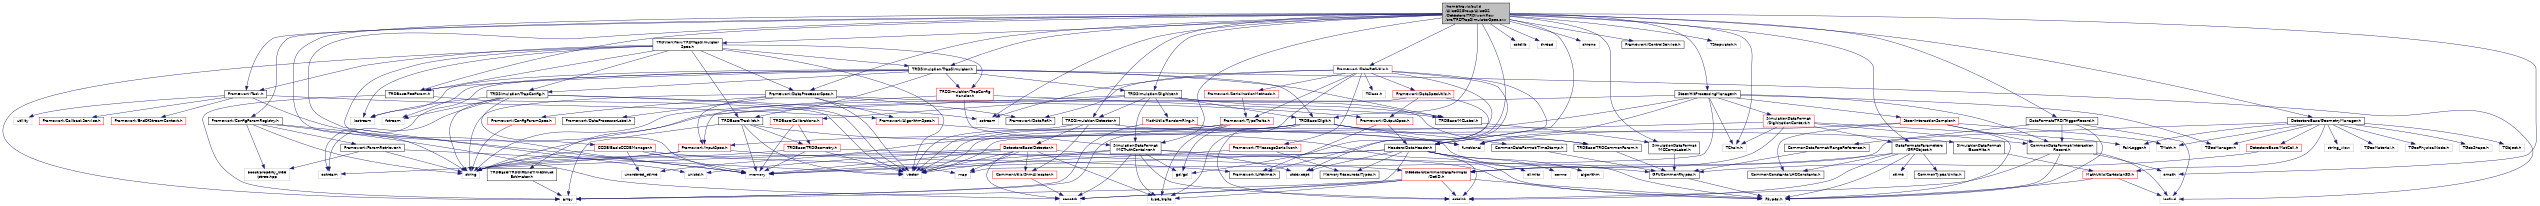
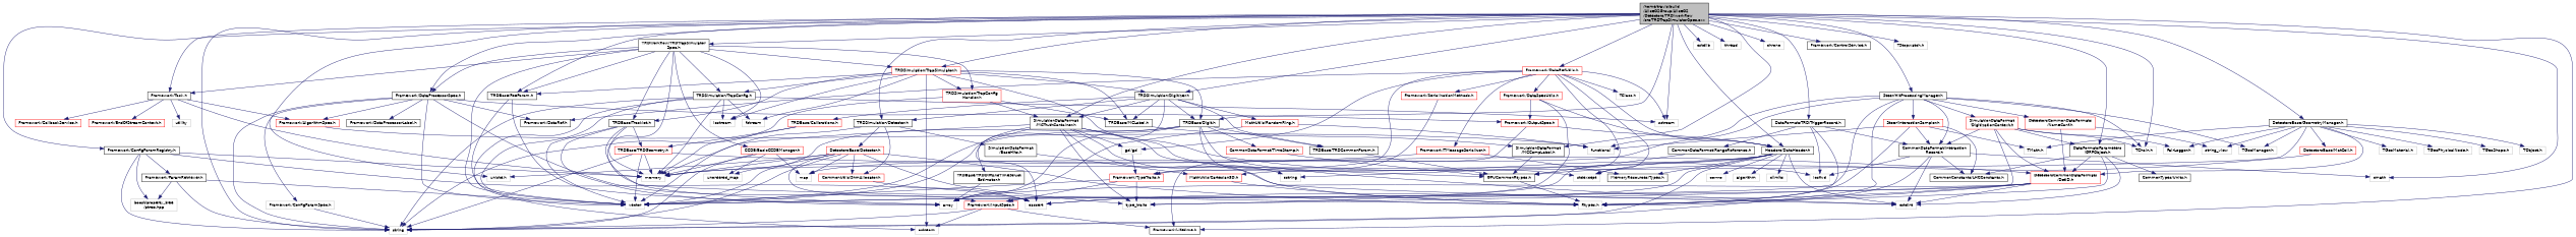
  digraph {
    node [color=grey75 fontname=Helvetica fontsize=10 shape=record]
    edge [color=midnightblue fontname=Helvetica fontsize=10 labelfontname=Helvetica labelfontsize=10 style=solid]
    n1 [color=black fillcolor=grey75 fontcolor=black height=0.2 label="/home/travis/build\l/AliceO2Group/AliceO2\l/Detectors/TRD/workflow\l/src/TRDTrapSimulatorSpec.cxx" style=filled width=0.4]
    n2 [color=black height=0.2 label="TRDWorkflow/TRDTrapSimulator\lSpec.h" width=0.4]
    n3 [color=black height=0.2 label="Framework/DataProcessorSpec.h" width=0.4]
    n4 [height=0.2 label=string width=0.4]
    n5 [color=black height=0.2 label="Framework/Lifetime.h" width=0.4]
    n6 [color=black height=0.2 label="Headers/DataHeader.h" width=0.4]
    n7 [color=black height=0.2 label="Framework/Task.h" width=0.4]
    n8 [color=black height=0.2 label="TRDBase/FeeParam.h" width=0.4]
-   n9 [color=black height=0.2 label="TRDSimulation/TrapSimulator.h" width=0.4]
+   n9 [color=red height=0.2 label="TRDSimulation/TrapSimulator.h" width=0.4]
    n10 [color=black height=0.2 label="TRDBase/Digit.h" width=0.4]
    n11 [color=black height=0.2 label="SimulationDataFormat\l/MCCompLabel.h" width=0.4]
    n12 [color=black height=0.2 label="TRDSimulation/Digitizer.h" width=0.4]
    n13 [color=black height=0.2 label="TRDSimulation/Detector.h" width=0.4]
    n14 [height=0.2 label="unistd.h" width=0.4]
    n15 [color=black height=0.2 label="SimulationDataFormat\l/MCTruthContainer.h" width=0.4]
    n16 [height=0.2 label=sstream width=0.4]
    n17 [height=0.2 label=cstdlib width=0.4]
    n18 [height=0.2 label=thread width=0.4]
    n19 [height=0.2 label=cmath width=0.4]
    n20 [height=0.2 label=chrono width=0.4]
    n21 [color=black height=0.2 label="Framework/ConfigParamRegistry.h" width=0.4]
    n22 [color=black height=0.2 label="Framework/ControlService.h" width=0.4]
    n23 [color=red height=0.2 label="Framework/DataRefUtils.h" width=0.4]
    n24 [height=0.2 label="TStopwatch.h" width=0.4]
    n25 [color=black height=0.2 label="Steer/HitProcessingManager.h" width=0.4]
    n26 [height=0.2 label="TChain.h" width=0.4]
    n27 [color=black height=0.2 label="DataFormatsParameters\l/GRPObject.h" width=0.4]
    n28 [color=black height=0.2 label="DetectorsBase/GeometryManager.h" width=0.4]
    n29 [color=black height=0.2 label="DataFormatsTRD/TriggerRecord.h" width=0.4]
    n30 [height=0.2 label=vector width=0.4]
    n31 [height=0.2 label=array width=0.4]
    n32 [color=black height=0.2 label="TRDBase/Tracklet.h" width=0.4]
    n33 [height=0.2 label=iostream width=0.4]
    n34 [color=red height=0.2 label="TRDSimulation/TrapConfig\lHandler.h" width=0.4]
    n35 [color=black height=0.2 label="TRDSimulation/TrapConfig.h" width=0.4]
    n36 [color=red height=0.2 label="CCDB/BasicCCDBManager.h" width=0.4]
    n37 [color=red height=0.2 label="Framework/AlgorithmSpec.h" width=0.4]
-   n38 [color=red height=0.2 label="Framework/ConfigParamSpec.h" width=0.4]
+   n38 [height=0.2 label="Framework/ConfigParamSpec.h" width=0.4]
    n39 [color=black height=0.2 label="Framework/DataProcessorLabel.h" width=0.4]
    n40 [color=black height=0.2 label="Framework/DataRef.h" width=0.4]
    n41 [color=red height=0.2 label="Framework/InputSpec.h" width=0.4]
    n42 [color=red height=0.2 label="Framework/OutputSpec.h" width=0.4]
    n43 [height=0.2 label=cstdint width=0.4]
    n44 [height=0.2 label=memory width=0.4]
    n45 [height=0.2 label=cassert width=0.4]
+   n46 [height=0.2 label=cstring width=0.4]
    n47 [height=0.2 label=algorithm width=0.4]
    n48 [height=0.2 label=stdexcept width=0.4]
    n49 [height=0.2 label=climits width=0.4]
    n50 [color=black height=0.2 label="MemoryResources/Types.h" width=0.4]
    n51 [height=0.2 label=cerrno width=0.4]
    n52 [color=red height=0.2 label="Framework/CallbackService.h" width=0.4]
    n53 [color=red height=0.2 label="Framework/EndOfStreamContext.h" width=0.4]
    n54 [height=0.2 label=utility width=0.4]
    n55 [height=0.2 label=ostream width=0.4]
    n56 [height=0.2 label=iosfwd width=0.4]
    n57 [height=0.2 label=fstream width=0.4]
    n58 [color=black height=0.2 label="TRDBase/MCLabel.h" width=0.4]
    n59 [height=0.2 label="Rtypes.h" width=0.4]
-   n60 [height=0.2 label=unordered_ctime width=0.4]
-   n61 [color=black height=0.2 label="CommonDataFormat/TimeStamp.h" width=0.4]
+   n60 [height=0.2 label=unordered_map width=0.4]
+   n61 [color=red height=0.2 label="CommonDataFormat/TimeStamp.h" width=0.4]
    n62 [color=black height=0.2 label="TRDBase/TRDCommonParam.h" width=0.4]
    n63 [color=black height=0.2 label="GPUCommonRtypes.h" width=0.4]
    n64 [color=black height=0.2 label="TRDBase/TRDDiffAndTimeStruct\lEstimator.h" width=0.4]
    n65 [color=red height=0.2 label="TRDBase/Calibrations.h" width=0.4]
    n66 [color=red height=0.2 label="MathUtils/RandomRing.h" width=0.4]
    n67 [color=red height=0.2 label="DetectorsBase/Detector.h" width=0.4]
    n68 [color=red height=0.2 label="CommonUtils/ShmAllocator.h" width=0.4]
    n69 [color=black height=0.2 label="SimulationDataFormat\l/BaseHits.h" width=0.4]
    n70 [height=0.2 label=type_traits width=0.4]
    n71 [height=0.2 label="gsl/gsl" width=0.4]
    n72 [color=black height=0.2 label="Framework/ParamRetriever.h" width=0.4]
    n73 [height=0.2 label="boost/property_tree\l/ptree.hpp" width=0.4]
    n74 [color=red height=0.2 label="Framework/TMessageSerializer.h" width=0.4]
    n75 [color=red height=0.2 label="Framework/SerializationMethods.h" width=0.4]
    n76 [color=red height=0.2 label="Framework/TypeTraits.h" width=0.4]
    n77 [color=red height=0.2 label="Framework/DataSpecUtils.h" width=0.4]
    n78 [height=0.2 label="TClass.h" width=0.4]
    n79 [height=0.2 label=functional width=0.4]
    n80 [height=0.2 label=map width=0.4]
    n81 [color=black height=0.2 label="CommonDataFormat/Interaction\lRecord.h" width=0.4]
    n82 [color=red height=0.2 label="SimulationDataFormat\l/DigitizationContext.h" width=0.4]
    n83 [color=red height=0.2 label="Steer/InteractionSampler.h" width=0.4]
+   n84 [color=red height=0.2 label="DetectorsCommonDataFormats\l/NameConf.h" width=0.4]
    n85 [height=0.2 label="TGeoManager.h" width=0.4]
    n86 [color=red height=0.2 label="DetectorsCommonDataFormats\l/DetID.h" width=0.4]
    n87 [color=black height=0.2 label="CommonConstants/LHCConstants.h" width=0.4]
-   n88 [height=0.2 label=ctime width=0.4]
    n89 [color=black height=0.2 label="CommonTypes/Units.h" width=0.4]
    n90 [color=red height=0.2 label="MathUtils/Cartesian3D.h" width=0.4]
    n91 [height=0.2 label="FairLogger.h" width=0.4]
    n92 [height=0.2 label="TMath.h" width=0.4]
    n93 [height=0.2 label=string_view width=0.4]
    n94 [height=0.2 label="TGeoMaterial.h" width=0.4]
    n95 [height=0.2 label="TGeoPhysicalNode.h" width=0.4]
    n96 [height=0.2 label="TGeoShape.h" width=0.4]
    n97 [height=0.2 label="TObject.h" width=0.4]
    n98 [color=red height=0.2 label="DetectorsBase/MatCell.h" width=0.4]
    n99 [color=black height=0.2 label="CommonDataFormat/RangeReference.h" width=0.4]
    n100 [color=red height=0.2 label="TRDBase/TRDGeometry.h" width=0.4]
    n1 -> n2
    n1 -> n3
    n1 -> n4
    n1 -> n5
    n1 -> n6
    n1 -> n7
    n1 -> n8
    n1 -> n9
    n1 -> n10
    n1 -> n11
    n1 -> n12
    n1 -> n13
    n1 -> n14
    n1 -> n15
    n1 -> n16
    n1 -> n17
    n1 -> n18
    n1 -> n19
    n1 -> n20
    n1 -> n21
    n1 -> n22
    n1 -> n23
    n1 -> n24
    n1 -> n25
    n1 -> n26
    n1 -> n27
    n1 -> n28
    n1 -> n29
    n2 -> n3
    n2 -> n7
    n2 -> n8
    n2 -> n9
    n2 -> n30
    n2 -> n31
    n2 -> n32
    n2 -> n33
    n2 -> n34
    n2 -> n35
    n2 -> n36
    n3 -> n4
    n3 -> n30
    n3 -> n37
    n3 -> n38
    n3 -> n39
    n3 -> n40
    n3 -> n41
    n3 -> n42
    n6 -> n4
    n6 -> n43
    n6 -> n44
    n6 -> n45
+   n6 -> n46
    n6 -> n47
    n6 -> n48
    n6 -> n49
    n6 -> n50
    n6 -> n51
    n7 -> n37
    n7 -> n44
    n7 -> n52
    n7 -> n53
    n7 -> n54
    n8 -> n30
    n8 -> n31
    n9 -> n8
    n9 -> n10
    n9 -> n12
    n9 -> n32
    n9 -> n33
    n9 -> n34
    n9 -> n35
    n9 -> n55
    n9 -> n56
    n9 -> n57
    n9 -> n58
    n10 -> n30
    n10 -> n31
    n10 -> n43
    n10 -> n59
    n10 -> n60
    n10 -> n61
    n10 -> n62
    n11 -> n63
    n12 -> n10
    n12 -> n13
    n12 -> n15
    n12 -> n58
    n12 -> n62
    n12 -> n64
    n12 -> n65
    n12 -> n66
    n13 -> n30
    n13 -> n67
    n13 -> n68
    n13 -> n69
    n15 -> n30
    n15 -> n43
    n15 -> n44
    n15 -> n45
+   n15 -> n46
    n15 -> n48
    n15 -> n63
    n15 -> n70
    n15 -> n71
    n21 -> n4
    n21 -> n44
    n21 -> n45
    n21 -> n72
    n21 -> n73
    n23 -> n6
    n23 -> n16
    n23 -> n40
    n23 -> n48
    n23 -> n70
    n23 -> n71
    n23 -> n74
    n23 -> n75
    n23 -> n76
    n23 -> n77
    n23 -> n78
    n25 -> n4
    n25 -> n26
    n25 -> n30
    n25 -> n79
    n25 -> n80
    n25 -> n81
    n25 -> n82
    n25 -> n83
+   n25 -> n84
    n25 -> n85
    n27 -> n43
    n27 -> n59
    n27 -> n86
    n27 -> n87
-   n27 -> n88
    n27 -> n89
    n28 -> n85
    n28 -> n86
    n28 -> n90
    n28 -> n91
    n28 -> n92
    n28 -> n93
    n28 -> n94
    n28 -> n95
    n28 -> n96
    n28 -> n97
    n28 -> n98
    n29 -> n56
    n29 -> n59
    n29 -> n81
    n29 -> n99
    n32 -> n30
    n32 -> n31
    n32 -> n44
    n32 -> n59
    n32 -> n100
    n34 -> n4
    n34 -> n15
    n34 -> n58
    n35 -> n4
    n35 -> n16
    n35 -> n30
    n35 -> n33
    n35 -> n44
    n35 -> n55
    n35 -> n57
    n36 -> n4
    n36 -> n44
    n36 -> n60
    n36 -> n80
    n37 -> n79
    n38 -> n4
    n41 -> n4
    n41 -> n5
    n41 -> n55
    n42 -> n5
    n42 -> n6
    n58 -> n11
    n61 -> n63
    n62 -> n63
    n63 -> n59
    n64 -> n31
    n65 -> n44
    n65 -> n100
    n66 -> n31
    n66 -> n79
    n67 -> n4
    n67 -> n14
    n67 -> n30
    n67 -> n44
    n67 -> n45
    n67 -> n59
    n67 -> n68
    n67 -> n70
    n67 -> n80
    n68 -> n45
    n69 -> n90
    n72 -> n4
    n72 -> n30
    n72 -> n73
    n74 -> n44
    n74 -> n50
    n75 -> n76
    n76 -> n30
    n76 -> n41
    n76 -> n70
-   n76 -> n71
+   n71 -> n76
    n77 -> n6
    n77 -> n41
    n77 -> n42
    n81 -> n19
    n81 -> n43
    n81 -> n56
    n81 -> n59
+   n81 -> n87
    n82 -> n26
    n82 -> n27
    n82 -> n30
    n82 -> n81
    n82 -> n86
    n82 -> n91
    n83 -> n59
    n83 -> n79
    n83 -> n81
    n83 -> n87
    n83 -> n92
+   n84 -> n86
+   n84 -> n93
    n86 -> n31
    n86 -> n43
    n86 -> n45
    n86 -> n59
    n86 -> n70
-   n90 -> n56
    n90 -> n59
    n98 -> n63
    n99 -> n63
    n100 -> n4
    n100 -> n30
    n100 -> n44
    n100 -> n86
  }
